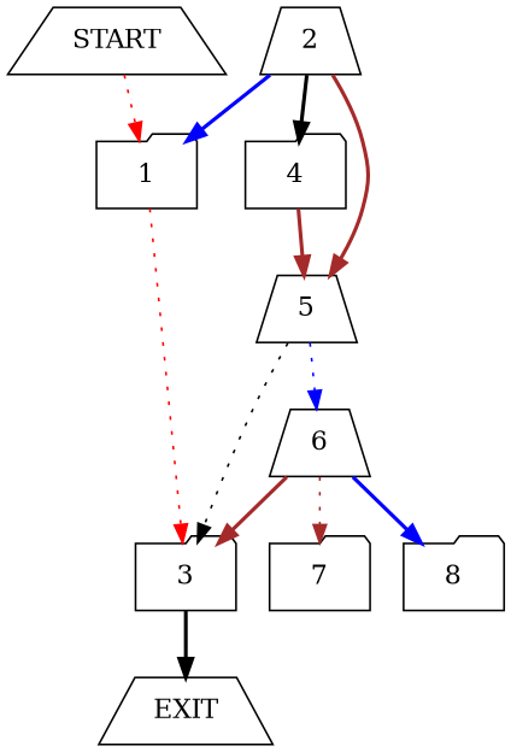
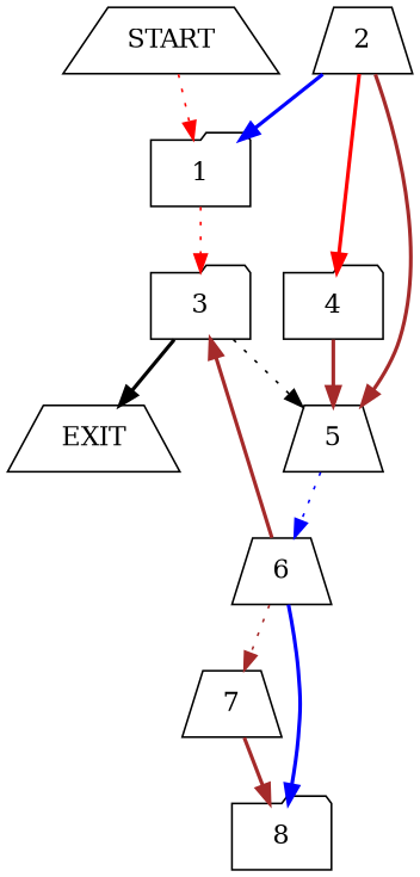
  digraph {
    node [shape=trapezium]
    edge [color=brown style=bold]
    n1 [label=START]
    1 [shape=folder]
    3 [shape=folder]
    n4 [label=EXIT]
    2
    4 [shape=folder]
    5
    6
-   7 [shape=folder]
+   7
    8 [shape=folder]
    n1 -> 1 [color=red style=dotted]
    1 -> 3 [color=red style=dotted]
    3 -> n4 [color=black]
    2 -> 1 [color=blue]
-   2 -> 4 [color=black]
+   2 -> 4 [color=red]
    2 -> 5
    4 -> 5
-   5 -> 3 [color=black style=dotted]
+   3 -> 5 [color=black style=dotted]
    5 -> 6 [color=blue style=dotted]
    6 -> 3
    6 -> 7 [style=dotted]
    6 -> 8 [color=blue]
+   7 -> 8
  }
